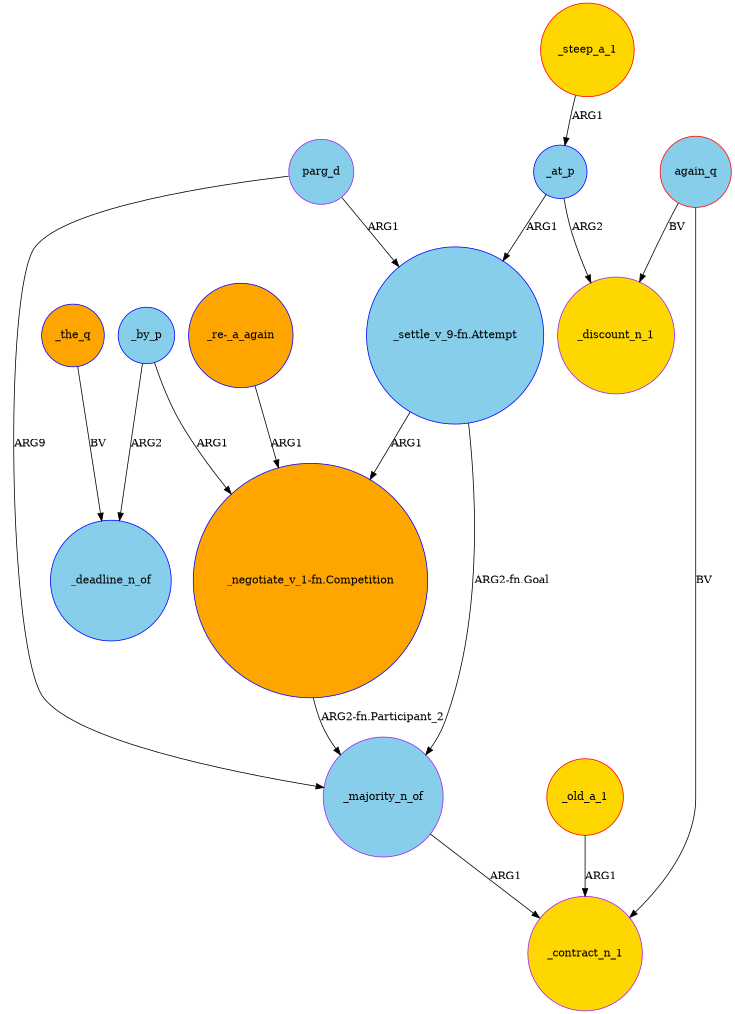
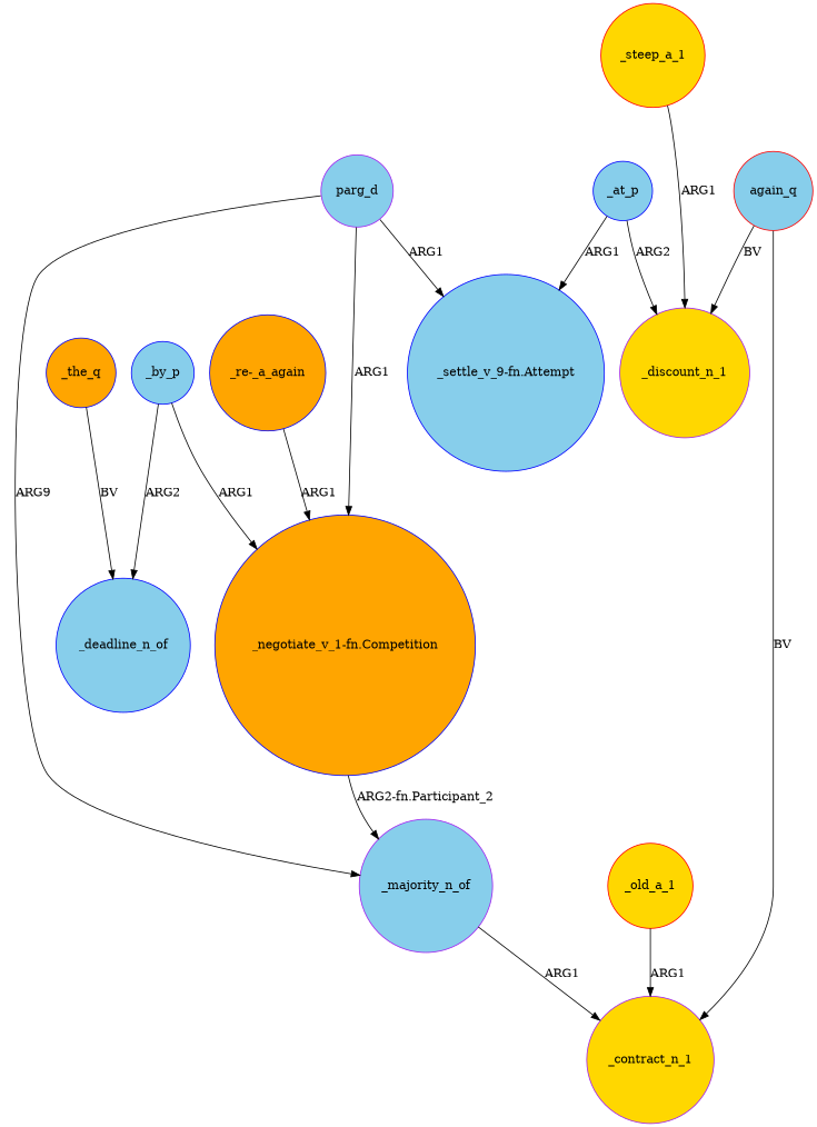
  digraph {
    node [color=blue fillcolor=skyblue shape=circle style=filled]
    _by_p
    _deadline_n_of
    "_negotiate_v_1-fn.Competition" [fillcolor=orange]
    _majority_n_of [color=purple]
    _the_q [fillcolor=orange]
    n6 [label="_settle_v_9-fn.Attempt"]
    _contract_n_1 [color=purple fillcolor=gold]
    _steep_a_1 [color=red fillcolor=gold]
    _discount_n_1 [color=purple fillcolor=gold]
    _at_p
    _old_a_1 [color=red fillcolor=gold]
    n12 [color=red label=again_q]
    parg_d [color=purple]
    "_re-_a_again" [fillcolor=orange]
    _by_p -> _deadline_n_of [label=ARG2]
    _by_p -> "_negotiate_v_1-fn.Competition" [label=ARG1]
    "_negotiate_v_1-fn.Competition" -> _majority_n_of [label="ARG2-fn.Participant_2"]
    _majority_n_of -> _contract_n_1 [label=ARG1]
    _the_q -> _deadline_n_of [label=BV]
-   n6 -> _majority_n_of [label="ARG2-fn.Goal"]
-   _steep_a_1 -> _at_p [label=ARG1]
+   _steep_a_1 -> _discount_n_1 [label=ARG1]
    _at_p -> n6 [label=ARG1]
    _at_p -> _discount_n_1 [label=ARG2]
    _old_a_1 -> _contract_n_1 [label=ARG1]
    n12 -> _contract_n_1 [label=BV]
    n12 -> _discount_n_1 [label=BV]
-   n6 -> "_negotiate_v_1-fn.Competition" [label=ARG1]
+   parg_d -> "_negotiate_v_1-fn.Competition" [label=ARG1]
    parg_d -> _majority_n_of [label=ARG9]
    parg_d -> n6 [label=ARG1]
    "_re-_a_again" -> "_negotiate_v_1-fn.Competition" [label=ARG1]
  }
